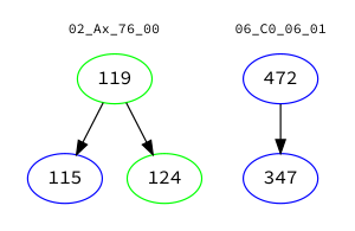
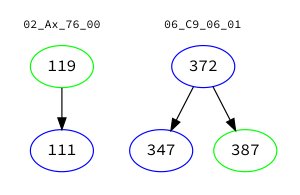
  digraph {
    fontname="Source Code Pro"
    node [color=green fontname="Source Code Pro"]
    edge [color=black fontname="Source Code Pro"]
    n1 [label=119]
-   n2 [color=blue label=115]
-   n3 [label=124]
-   n4 [color=blue label=472]
+   n2 [color=blue label=111]
+   n4 [color=blue label=372]
    n5 [color=blue label=347]
+   n6 [label=387]
    subgraph cluster_1 {
      color=white
      fontsize=10
      label="02_Ax_76_00"
      n1
      n2
-     n3
    }
    subgraph cluster_2 {
      color=white
      fontsize=10
-     label="06_C0_06_01"
+     label="06_C9_06_01"
      n4
      n5
+     n6
    }
    n1 -> n2
-   n1 -> n3
    n4 -> n5
+   n4 -> n6
  }
